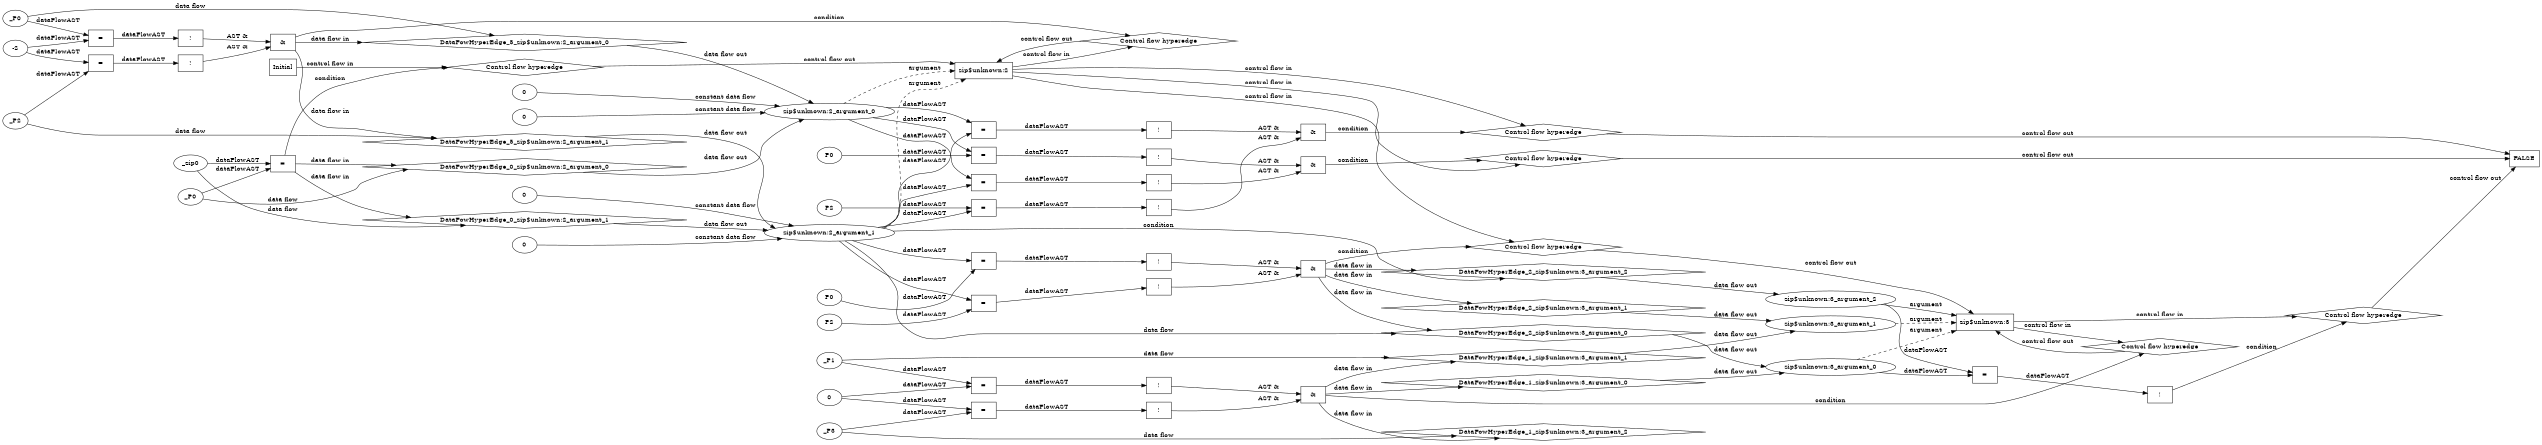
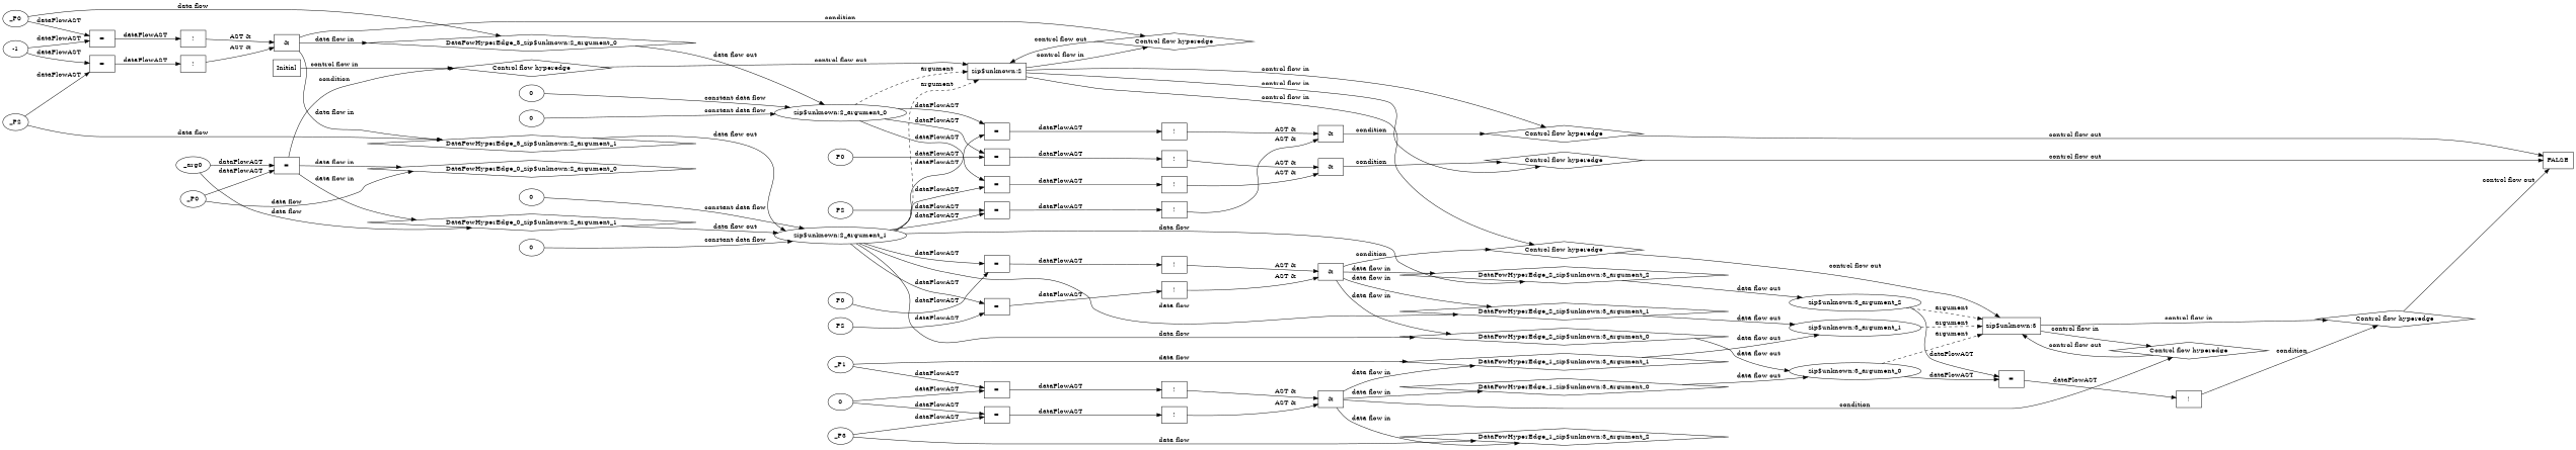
  digraph {
    rankdir=LR
    node [nodeName=argument0 shape=rect]
    n1 [label="zip$unknown:2" nodeName="zip$unknown:2"]
    n2 [label="Control flow hyperedge" nodeName=ControlFowHyperEdge_2 shape=diamond]
    n3 [label="Control flow hyperedge" nodeName=ControlFowHyperEdge_3 shape=diamond]
    n4 [label="Control flow hyperedge" nodeName=ControlFowHyperEdge_4 shape=diamond]
    n5 [label="Control flow hyperedge" nodeName=ControlFowHyperEdge_5 shape=diamond]
    n6 [label="zip$unknown:3" nodeName="zip$unknown:3"]
    n7 [label=FALSE nodeName=FALSE]
    n8 [label="Control flow hyperedge" nodeName=ControlFowHyperEdge_1 shape=diamond]
    n9 [label="Control flow hyperedge" nodeName=ControlFowHyperEdge_6 shape=diamond]
    n10 [label=Initial nodeName=Initial]
    n11 [label="Control flow hyperedge" nodeName=ControlFowHyperEdge_0 shape=diamond]
    n12 [label="zip$unknown:2_argument_0" shape=oval]
    n13 [label="=" nodeName="xxxFALSE___zip$unknown:2_3xxxguard1_node_1"]
    n14 [label="=" nodeName="xxxFALSE___zip$unknown:2_4xxxguard_0_node_1"]
    n15 [label="=" nodeName="xxxFALSE___zip$unknown:2_4xxxguard1_node_1"]
    n16 [label="!" nodeName="xxxFALSE___zip$unknown:2_3xxxguard1_node_0"]
    n17 [label="!" nodeName="xxxFALSE___zip$unknown:2_4xxxguard_0_node_0"]
    n18 [label="!" nodeName="xxxFALSE___zip$unknown:2_4xxxguard1_node_0"]
    n19 [label="zip$unknown:2_argument_1" nodeName=argument1 shape=oval]
    n20 [label="=" nodeName="xxxzip$unknown:3___zip$unknown:2_2xxxguard_0_node_1"]
    n21 [label="=" nodeName="xxxzip$unknown:3___zip$unknown:2_2xxxguard1_node_1"]
    n22 [label="DataFowHyperEdge_2_zip$unknown:3_argument_0" nodeName="DataFowHyperEdge_2_zip$unknown:3_argument_0" shape=diamond]
    n23 [label="DataFowHyperEdge_2_zip$unknown:3_argument_1" nodeName="DataFowHyperEdge_2_zip$unknown:3_argument_1" shape=diamond]
    n24 [label="DataFowHyperEdge_2_zip$unknown:3_argument_2" nodeName="DataFowHyperEdge_2_zip$unknown:3_argument_2" shape=diamond]
    n25 [label="=" nodeName="xxxFALSE___zip$unknown:2_3xxxguard_0_node_1"]
    n26 [label="!" nodeName="xxxzip$unknown:3___zip$unknown:2_2xxxguard_0_node_0"]
    n27 [label="!" nodeName="xxxzip$unknown:3___zip$unknown:2_2xxxguard1_node_0"]
    n28 [label="zip$unknown:3_argument_0" shape=oval]
    n29 [label="zip$unknown:3_argument_1" nodeName=argument1 shape=oval]
    n30 [label="zip$unknown:3_argument_2" nodeName=argument2 shape=oval]
    n31 [label="!" nodeName="xxxFALSE___zip$unknown:2_3xxxguard_0_node_0"]
    n32 [label="=" nodeName="xxxFALSE___zip$unknown:3_6xxxguard_0_node_1"]
    n33 [label="!" nodeName="xxxFALSE___zip$unknown:3_6xxxguard_0_node_0"]
    n34 [label="=" nodeName="xxxzip$unknown:2___Initial_0xxxguard_0_node_0"]
    n35 [label="DataFowHyperEdge_0_zip$unknown:2_argument_0" nodeName="DataFowHyperEdge_0_zip$unknown:2_argument_0" shape=diamond]
    n36 [label="DataFowHyperEdge_0_zip$unknown:2_argument_1" nodeName="DataFowHyperEdge_0_zip$unknown:2_argument_1" shape=diamond]
    n37 [label=_P0 nodeName="xxxzip$unknown:2___Initial_0xxxdataFlow_0_node_0" shape=""]
-   n38 [label=_zip0 nodeName="xxxzip$unknown:2___Initial_0xxxdataFlow1_node_0" shape=""]
+   n38 [label=_arg0 nodeName="xxxzip$unknown:2___Initial_0xxxdataFlow1_node_0" shape=""]
    n39 [label="&" nodeName="xxxzip$unknown:3___zip$unknown:3_1xxx_and"]
    n40 [label="DataFowHyperEdge_1_zip$unknown:3_argument_1" nodeName="DataFowHyperEdge_1_zip$unknown:3_argument_1" shape=diamond]
    n41 [label="DataFowHyperEdge_1_zip$unknown:3_argument_2" nodeName="DataFowHyperEdge_1_zip$unknown:3_argument_2" shape=diamond]
    n42 [label="DataFowHyperEdge_1_zip$unknown:3_argument_0" nodeName="DataFowHyperEdge_1_zip$unknown:3_argument_0" shape=diamond]
    n43 [label="!" nodeName="xxxzip$unknown:3___zip$unknown:3_1xxxguard_0_node_0"]
    n44 [label="=" nodeName="xxxzip$unknown:3___zip$unknown:3_1xxxguard_0_node_1"]
    n45 [label=0 nodeName="xxxzip$unknown:3___zip$unknown:3_1xxxguard_0_node_3" shape=""]
    n46 [label="=" nodeName="xxxzip$unknown:3___zip$unknown:3_1xxxguard1_node_1"]
    n47 [label="!" nodeName="xxxzip$unknown:3___zip$unknown:3_1xxxguard1_node_0"]
    n48 [label=_P1 nodeName="xxxzip$unknown:3___zip$unknown:3_1xxxdataFlow_0_node_0" shape=""]
    n49 [label=_P3 nodeName="xxxzip$unknown:3___zip$unknown:3_1xxxdataFlow1_node_0" shape=""]
    n50 [label="&" nodeName="xxxzip$unknown:3___zip$unknown:2_2xxx_and"]
    n51 [label=P2 nodeName="xxxzip$unknown:3___zip$unknown:2_2xxxguard_0_node_2" shape=""]
    n52 [label=P0 nodeName="xxxzip$unknown:3___zip$unknown:2_2xxxguard1_node_2" shape=""]
    n53 [label="&" nodeName="xxxFALSE___zip$unknown:2_3xxx_and"]
    n54 [label=P2 nodeName="xxxFALSE___zip$unknown:2_3xxxguard_0_node_2" shape=""]
    n55 [label="&" nodeName="xxxFALSE___zip$unknown:2_4xxx_and"]
    n56 [label=P0 nodeName="xxxFALSE___zip$unknown:2_4xxxguard1_node_2" shape=""]
    n57 [label="&" nodeName="xxxzip$unknown:2___zip$unknown:2_5xxx_and"]
    n58 [label="DataFowHyperEdge_5_zip$unknown:2_argument_0" nodeName="DataFowHyperEdge_5_zip$unknown:2_argument_0" shape=diamond]
    n59 [label="DataFowHyperEdge_5_zip$unknown:2_argument_1" nodeName="DataFowHyperEdge_5_zip$unknown:2_argument_1" shape=diamond]
    n60 [label="!" nodeName="xxxzip$unknown:2___zip$unknown:2_5xxxguard_0_node_0"]
    n61 [label="=" nodeName="xxxzip$unknown:2___zip$unknown:2_5xxxguard_0_node_1"]
-   n62 [label=-2 nodeName="xxxzip$unknown:2___zip$unknown:2_5xxxguard_0_node_3" shape=""]
+   n62 [label=-1 nodeName="xxxzip$unknown:2___zip$unknown:2_5xxxguard_0_node_3" shape=""]
    n63 [label="=" nodeName="xxxzip$unknown:2___zip$unknown:2_5xxxguard1_node_1"]
    n64 [label="!" nodeName="xxxzip$unknown:2___zip$unknown:2_5xxxguard1_node_0"]
    n65 [label=_P0 nodeName="xxxzip$unknown:2___zip$unknown:2_5xxxdataFlow_0_node_0" shape=""]
    n66 [label=_P2 nodeName="xxxzip$unknown:2___zip$unknown:2_5xxxdataFlow1_node_0" shape=""]
    n67 [label=0 nodeName="xxxzip$unknown:3___zip$unknown:2_2xxxzip$unknown:2_argument_0_constant_0" shape=""]
    n68 [label=0 nodeName="xxxzip$unknown:3___zip$unknown:2_2xxxzip$unknown:2_argument_1_constant_0" shape=""]
    n69 [label=0 nodeName="xxxFALSE___zip$unknown:2_3xxxzip$unknown:2_argument_1_constant_0" shape=""]
    n70 [label=0 nodeName="xxxFALSE___zip$unknown:2_4xxxzip$unknown:2_argument_0_constant_0" shape=""]
    n1 -> n2 [label="control flow in"]
    n1 -> n3 [label="control flow in"]
    n1 -> n4 [label="control flow in"]
    n1 -> n5 [label="control flow in"]
    n2 -> n6 [label="control flow out"]
    n3 -> n7 [label="control flow out"]
    n4 -> n7 [label="control flow out"]
    n5 -> n1 [label="control flow out"]
    n6 -> n8 [label="control flow in"]
    n6 -> n9 [label="control flow in"]
    n8 -> n6 [label="control flow out"]
    n9 -> n7 [label="control flow out"]
    n10 -> n11 [label="control flow in"]
    n11 -> n1 [label="control flow out"]
    n12 -> n1 [label=argument style=dashed]
    n12 -> n13 [label=dataFlowAST]
    n12 -> n14 [label=dataFlowAST]
    n12 -> n15 [label=dataFlowAST]
    n13 -> n16 [label=dataFlowAST]
    n14 -> n17 [label=dataFlowAST]
    n15 -> n18 [label=dataFlowAST]
    n16 -> n53 [label="AST &"]
    n17 -> n55 [label="AST &"]
    n18 -> n55 [label="AST &"]
    n19 -> n1 [label=argument style=dashed]
    n19 -> n13 [label=dataFlowAST]
    n19 -> n14 [label=dataFlowAST]
    n19 -> n20 [label=dataFlowAST]
    n19 -> n21 [label=dataFlowAST]
    n19 -> n22 [label="data flow"]
-   n19 -> n24 [label=condition]
+   n19 -> n23 [label="data flow"]
+   n19 -> n24 [label="data flow"]
    n19 -> n25 [label=dataFlowAST]
    n20 -> n26 [label=dataFlowAST]
    n21 -> n27 [label=dataFlowAST]
    n22 -> n28 [label="data flow out"]
    n23 -> n29 [label="data flow out"]
    n24 -> n30 [label="data flow out"]
    n25 -> n31 [label=dataFlowAST]
    n26 -> n50 [label="AST &"]
    n27 -> n50 [label="AST &"]
    n28 -> n6 [label=argument style=dashed]
    n28 -> n32 [label=dataFlowAST]
    n29 -> n6 [label=argument style=dashed]
-   n30 -> n6 [label=argument style=solid]
+   n30 -> n6 [label=argument style=dashed]
    n30 -> n32 [label=dataFlowAST]
    n31 -> n53 [label="AST &"]
    n32 -> n33 [label=dataFlowAST]
    n33 -> n9 [label=condition]
    n34 -> n11 [label=condition]
    n34 -> n35 [label="data flow in"]
    n34 -> n36 [label="data flow in"]
-   n35 -> n12 [label="data flow out"]
    n36 -> n19 [label="data flow out"]
    n37 -> n34 [label=dataFlowAST]
    n37 -> n35 [label="data flow"]
    n38 -> n34 [label=dataFlowAST]
    n38 -> n36 [label="data flow"]
    n39 -> n8 [label=condition]
    n39 -> n40 [label="data flow in"]
    n39 -> n41 [label="data flow in"]
    n39 -> n42 [label="data flow in"]
    n40 -> n29 [label="data flow out"]
    n42 -> n28 [label="data flow out"]
    n43 -> n39 [label="AST &"]
    n44 -> n43 [label=dataFlowAST]
    n45 -> n44 [label=dataFlowAST]
    n45 -> n46 [label=dataFlowAST]
    n46 -> n47 [label=dataFlowAST]
    n47 -> n39 [label="AST &"]
    n48 -> n40 [label="data flow"]
    n48 -> n44 [label=dataFlowAST]
    n49 -> n41 [label="data flow"]
    n49 -> n46 [label=dataFlowAST]
    n50 -> n2 [label=condition]
    n50 -> n22 [label="data flow in"]
    n50 -> n23 [label="data flow in"]
    n50 -> n24 [label="data flow in"]
    n51 -> n20 [label=dataFlowAST]
    n52 -> n21 [label=dataFlowAST]
    n53 -> n3 [label=condition]
    n54 -> n25 [label=dataFlowAST]
    n55 -> n4 [label=condition]
    n56 -> n15 [label=dataFlowAST]
    n57 -> n5 [label=condition]
    n57 -> n58 [label="data flow in"]
    n57 -> n59 [label="data flow in"]
    n58 -> n12 [label="data flow out"]
    n59 -> n19 [label="data flow out"]
    n60 -> n57 [label="AST &"]
    n61 -> n60 [label=dataFlowAST]
    n62 -> n61 [label=dataFlowAST]
    n62 -> n63 [label=dataFlowAST]
    n63 -> n64 [label=dataFlowAST]
    n64 -> n57 [label="AST &"]
    n65 -> n58 [label="data flow"]
    n65 -> n61 [label=dataFlowAST]
    n66 -> n59 [label="data flow"]
    n66 -> n63 [label=dataFlowAST]
    n67 -> n12 [label="constant data flow"]
    n68 -> n19 [label="constant data flow"]
    n69 -> n19 [label="constant data flow"]
    n70 -> n12 [label="constant data flow"]
  }
